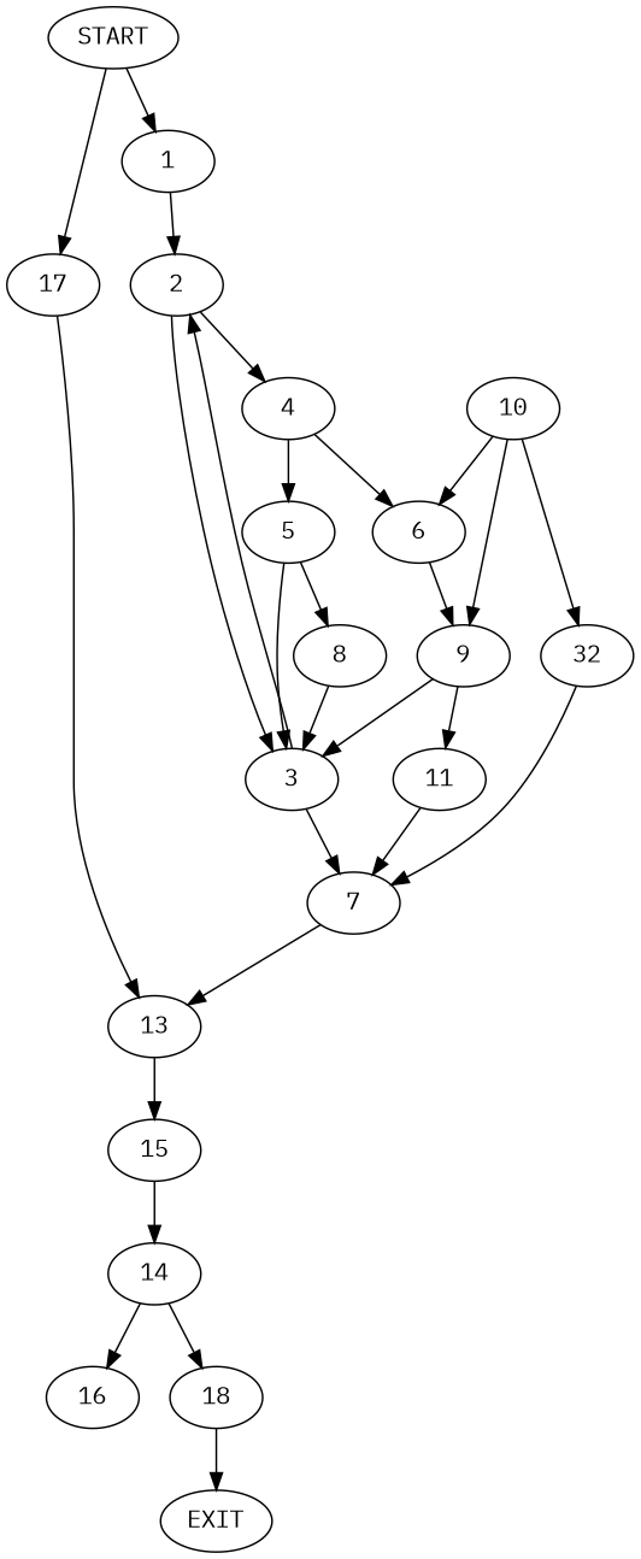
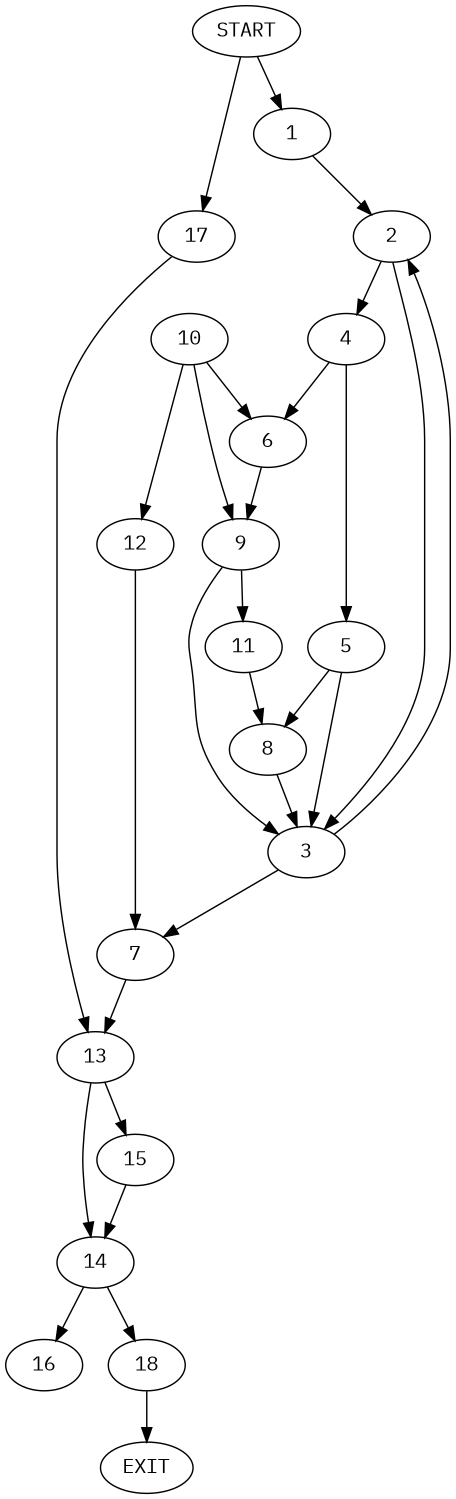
  digraph {
    fontname="IBM Plex Mono"
    node [fontname="IBM Plex Mono"]
    edge [fontname="IBM Plex Mono"]
    n1 [label=START]
    1
    17
    2
    13
    n6 [label=EXIT]
    3
    4
    7
    5
    6
    8
    9
    11
    10
-   12 [label=32]
+   12
    14
    15
    16
    18
    n1 -> 1
    n1 -> 17
    1 -> 2
    17 -> 13
    2 -> 3
    2 -> 4
+   13 -> 14
    13 -> 15
    3 -> 2
    3 -> 7
    4 -> 5
    4 -> 6
    7 -> 13
    5 -> 3
    5 -> 8
    6 -> 9
    8 -> 3
    9 -> 3
    9 -> 11
-   11 -> 7
+   11 -> 8
    10 -> 6
    10 -> 9
    10 -> 12
    12 -> 7
    14 -> 16
    14 -> 18
    15 -> 14
    18 -> n6
  }
